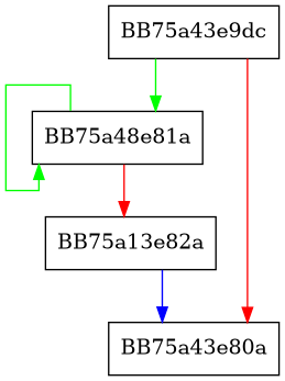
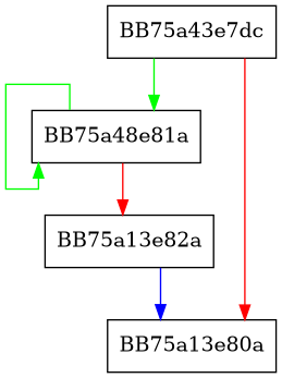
  digraph {
    fontname="DejaVu Serif"
    splines=ortho
    node [fontname="DejaVu Serif" shape=box]
    edge [color=green fontname="DejaVu Serif"]
    n1 [label=BB75a48e81a]
-   BB75a43e7dc [label=BB75a43e9dc]
-   BB75a43e80a
+   BB75a43e7dc
+   BB75a43e80a [label=BB75a13e80a]
    n4 [label=BB75a13e82a]
    n1 -> n1
    n1 -> n4 [color=red]
    BB75a43e7dc -> n1
    BB75a43e7dc -> BB75a43e80a [color=red]
    n4 -> BB75a43e80a [color=blue]
  }
